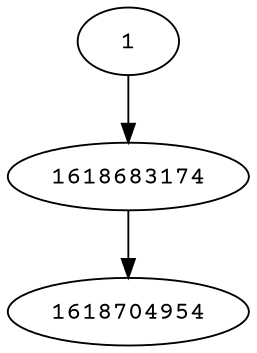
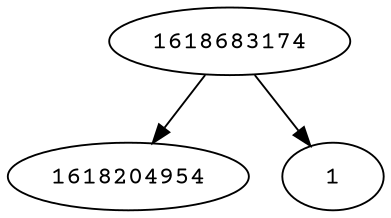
  strict digraph {
    fontname="Courier Prime"
    node [fontname="Courier Prime"]
    edge [fontname="Courier Prime"]
    1618683174
-   1618704954
+   1618704954 [label=1618204954]
    1
    1618683174 -> 1618704954
-   1 -> 1618683174
+   1618683174 -> 1
  }
